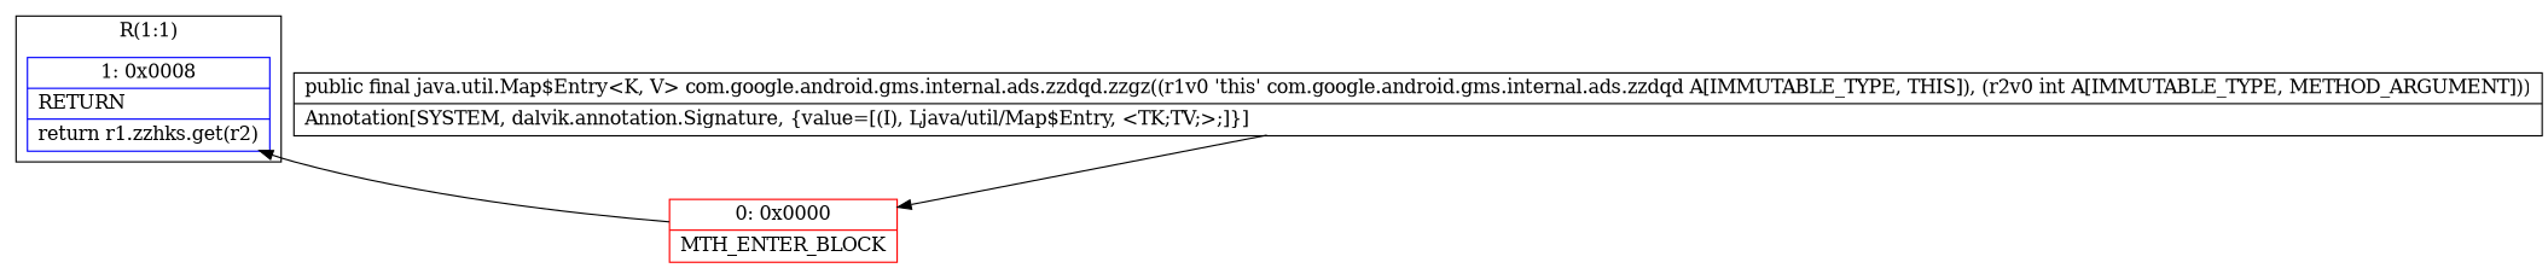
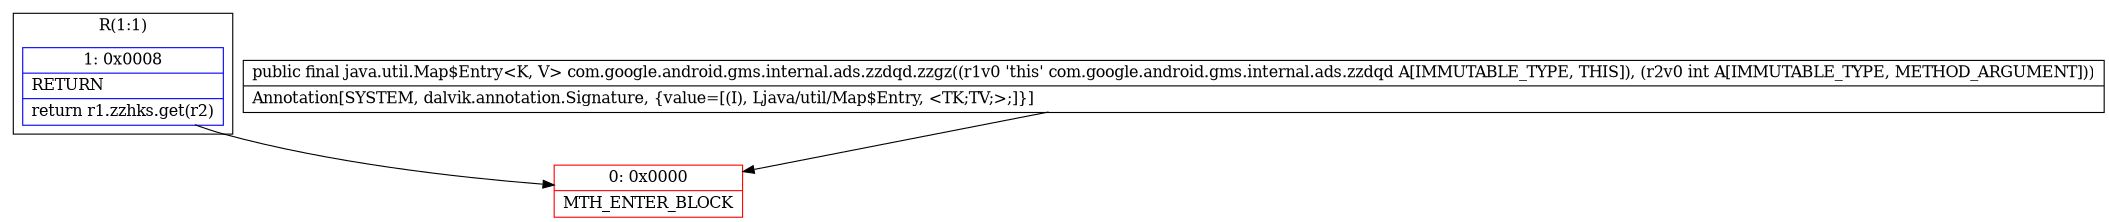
  digraph {
    node [shape=record]
    n1 [color=blue label="{1\:\ 0x0008|RETURN\l|return r1.zzhks.get(r2)\l}"]
    n2 [color=red label="{0\:\ 0x0000|MTH_ENTER_BLOCK\l}"]
    n3 [label="{public final java.util.Map$Entry\<K, V\> com.google.android.gms.internal.ads.zzdqd.zzgz((r1v0 'this' com.google.android.gms.internal.ads.zzdqd A[IMMUTABLE_TYPE, THIS]), (r2v0 int A[IMMUTABLE_TYPE, METHOD_ARGUMENT]))  | Annotation[SYSTEM, dalvik.annotation.Signature, \{value=[(I), Ljava\/util\/Map$Entry, \<TK;TV;\>;]\}]\l}"]
    subgraph cluster_1 {
      label="R(1:1)"
      n1
    }
-   n2 -> n1
+   n1 -> n2
    n3 -> n2
  }
